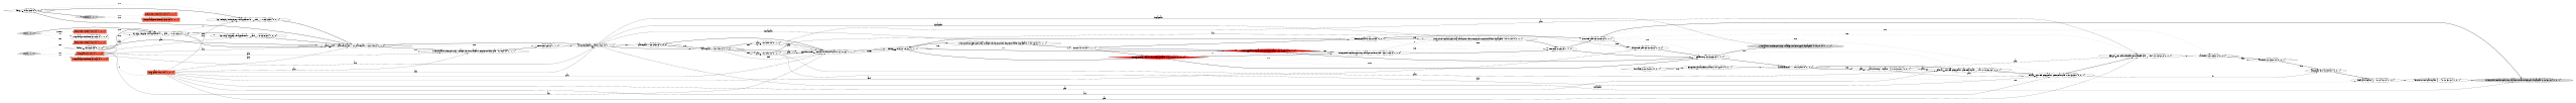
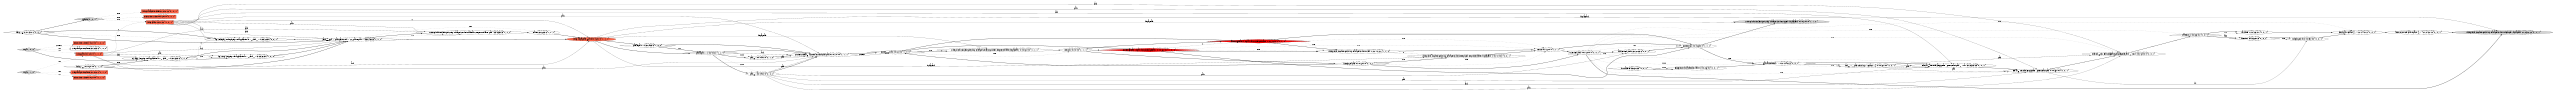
  digraph {
    rankdir=LR
    node [fillcolor=white shape=ellipse style=filled]
    edge [style=bold]
    n1 [label="File dir = new File(getAppBase(),getDocBase(path))@@@33@@@['0', '0', '1']"]
    n2 [label="undeployDir(dir)@@@39@@@['0', '0', '1']"]
    n3 [label="File xml = new File(configBase,getConfigFile(path) + \".xml\")@@@34@@@['0', '0', '1']"]
    n4 [label="check(path.replace('#','/'))@@@44@@@['0', '0', '1']"]
    n5 [label="war.exists()@@@35@@@['0', '0', '1']" shape=diamond]
    n6 [fillcolor=lightgray label="writer.println(smClient.getString(\"managerServlet.stopped\",displayPath))@@@21@@@['1', '1', '0']"]
    n7 [label="path.equals(\"/\")@@@9@@@['1', '0', '0']" shape=diamond]
    n8 [label="Context context = (Context)host.findChild(path)@@@11@@@['1', '1', '1']"]
    n9 [label="path.equals(\"/\")@@@9@@@['1', '1', '1']" shape=diamond]
    n10 [label="context == null@@@12@@@['1', '1', '1']" shape=diamond]
    n11 [label="path = \"\"@@@9@@@['0', '1', '0']"]
    n12 [label="path = \"\"@@@9@@@['0', '0', '1']"]
    n13 [label="{removeServiced(path.replace('#','/'))}@@@46@@@['0', '0', '1']"]
    n14 [label="debug >= 1@@@3@@@['0', '0', '1']" shape=diamond]
    n15 [label="(path == null) || (!path.startsWith(\"/\") && path.equals(\"\"))@@@4@@@['1', '1', '1']" shape=diamond]
    n16 [label="log(\"undeploy: Undeploying web application at '\" + path + \"'\")@@@3@@@['0', '0', '1']"]
    n17 [fillcolor=lightgray label="undeploy['0', '0', '1']" shape=diamond]
-   n18 [label="String displayPath = path@@@8@@@['1', '1', '1']"]
+   n18 [fillcolor=tomato label="String displayPath = path@@@8@@@['1', '1', '1']"]
    n19 [label="writer.println(smClient.getString(\"managerServlet.invalidPath\",RequestUtil.filter(path)))@@@5@@@['1', '1', '1']"]
    n20 [label="return@@@6@@@['1', '1', '1']"]
    n21 [fillcolor=tomato label="String path@@@2@@@['1', '1', '0']" shape=box]
    n22 [fillcolor=tomato label="String path@@@2@@@['0', '0', '1']" shape=box]
    n23 [label="log(\"stop: Stopping web application at '\" + path + \"'\")@@@3@@@['1', '1', '0']"]
    n24 [label="log(\"stop: Stopping web application at '\" + path + \"'\")@@@3@@@['1', '0', '0']"]
    n25 [label="File war = new File(getAppBase(),getDocBase(path) + \".war\")@@@32@@@['0', '0', '1']"]
    n26 [label="addServiced(path)@@@21@@@['0', '0', '1']"]
    n27 [fillcolor=lightgray label="writer.println(smClient.getString(\"managerServlet.undeployed\",displayPath))@@@50@@@['0', '0', '1']"]
    n28 [label="writer.println(smClient.getString(\"managerServlet.notDeployed\",RequestUtil.filter(displayPath)))@@@17@@@['0', '0', '1']"]
    n29 [label="writer.println(smClient.getString(\"managerServlet.noContext\",RequestUtil.filter(displayPath)))@@@13@@@['1', '1', '1']"]
    n30 [label="path.lastIndexOf('/') > 0@@@29@@@['0', '0', '1']" shape=diamond]
    n31 [label="path = \"/\" + path.substring(1).replace('/','#')@@@30@@@['0', '0', '1']"]
    n32 [label="return@@@18@@@['1', '1', '1']"]
    n33 [label="context.stop()@@@23@@@['1', '1', '1']"]
    n34 [label="!isServiced(path)@@@20@@@['0', '0', '1']" shape=box]
    n35 [fillcolor=lightgray label="stop['1', '0', '0']" shape=diamond]
    n36 [fillcolor=tomato label="PrintWriter writer@@@2@@@['1', '0', '0']" shape=box]
    n37 [label="StringManager smClient@@@2@@@['1', '0', '0']" shape=box]
    n38 [fillcolor=red label="context.getName().equals(this.context.getName())@@@16@@@['0', '1', '0']" shape=diamond]
    n39 [fillcolor=red label="context.getPath().equals(this.context.getPath())@@@16@@@['1', '0', '0']" shape=diamond]
    n40 [label="return@@@14@@@['1', '1', '1']"]
    n41 [label="Throwable t@@@25@@@['0', '0', '1']" shape=diamond]
    n42 [label="ExceptionUtils.handleThrowable(t)@@@26@@@['0', '0', '1']"]
    n43 [label="dir.exists()@@@38@@@['0', '0', '1']" shape=diamond]
+   n44 [label="war.delete()@@@36@@@['0', '0', '1']"]
    n45 [label="!isDeployed(path)@@@16@@@['0', '0', '1']" shape=diamond]
    n46 [label="writer.println(smClient.getString(\"managerServlet.noSelf\"))@@@17@@@['1', '1', '0']"]
    n47 [fillcolor=tomato label="PrintWriter writer@@@2@@@['0', '1', '0']" shape=box]
    n48 [fillcolor=tomato label="PrintWriter writer@@@2@@@['0', '0', '1']" shape=box]
    n49 [fillcolor=tomato label="StringManager smClient@@@2@@@['0', '0', '1']" shape=box]
    n50 [fillcolor=tomato label="StringManager smClient@@@2@@@['0', '1', '0']" shape=box]
    n51 [label="debug >= 1@@@3@@@['0', '1', '0']" shape=diamond]
    n52 [fillcolor=lightgray label="stop['0', '1', '0']" shape=diamond]
    n1 -> n2 [label=dir style=solid]
    n1 -> n3
    n2 -> n4
    n3 -> n5
    n4 -> n13
    n5 -> n43 [label=false style=dotted]
    n5 -> n43
+   n5 -> n44
+   n5 -> n44 [label=true style=dotted]
    n7 -> n8
    n7 -> n9 [label=true style=dotted]
    n7 -> n9
    n8 -> n10
    n8 -> n10 [label=context style=solid]
    n9 -> n8
    n9 -> n8 [label=path style=solid]
    n9 -> n11
    n9 -> n11 [label=true style=dotted]
    n9 -> n12
    n9 -> n12 [label=true style=dotted]
    n10 -> n29
    n10 -> n29 [label=true style=dotted]
    n10 -> n38
    n10 -> n39
    n10 -> n40 [label=true style=dotted]
    n11 -> n8 [label=path style=solid]
    n11 -> n8
    n12 -> n1 [label=path style=solid]
    n12 -> n3 [label=path style=solid]
    n12 -> n8 [label=path style=solid]
    n12 -> n8
    n12 -> n25 [label=path style=solid]
    n12 -> n26 [label=path style=solid]
    n13 -> n27
    n14 -> n15
    n14 -> n16
    n14 -> n16 [label=true style=dotted]
    n14 -> n17
    n15 -> n18
    n15 -> n19 [label=true style=dotted]
    n15 -> n19
    n15 -> n20 [label=true style=dotted]
    n16 -> n15
    n17 -> n22 [label=true style=dotted]
    n17 -> n48 [label=true style=dotted]
    n17 -> n49 [label=true style=dotted]
    n18 -> n6 [label=displayPath style=solid]
    n18 -> n7
    n18 -> n9
    n18 -> n27 [label=displayPath style=solid]
    n18 -> n28 [label=displayPath style=solid]
    n18 -> n29 [label=displayPath style=solid]
    n19 -> n20
    n20 -> n18
    n21 -> n8 [label=path style=solid]
    n21 -> n15 [label=path style=solid]
    n21 -> n18 [label=path style=solid]
    n21 -> n19 [label=path style=solid]
    n21 -> n22 [label=0 style=dashed]
    n21 -> n23 [label=path style=solid]
    n21 -> n24 [label=path style=solid]
    n22 -> n1 [label=path style=solid]
    n22 -> n3 [label=path style=solid]
    n22 -> n8 [label=path style=solid]
    n22 -> n15 [label=path style=solid]
    n22 -> n16 [label=path style=solid]
-   n22 -> n18 [label=path style=solid]
+   n22 -> n18 [label=0 style=solid]
    n22 -> n19 [label=path style=solid]
    n22 -> n25 [label=path style=solid]
-   n22 -> n26 [label=path style=solid]
    n23 -> n15
    n23 -> n16 [label=0 style=dashed]
    n23 -> n24
    n23 -> n24 [label=true style=dotted]
    n24 -> n15
    n25 -> n1
    n26 -> n33
    n28 -> n32
    n29 -> n40
    n30 -> n25
    n30 -> n31
    n30 -> n31 [label=true style=dotted]
    n31 -> n1 [label=path style=solid]
    n31 -> n3 [label=path style=solid]
    n31 -> n25 [label=path style=solid]
    n31 -> n25
    n32 -> n33
    n32 -> n34
    n33 -> n6
    n33 -> n30
    n34 -> n1 [label=true style=dotted]
    n34 -> n3 [label=true style=dotted]
    n34 -> n4 [label=true style=dotted]
    n34 -> n5 [label=true style=dotted]
    n34 -> n25 [label=true style=dotted]
    n34 -> n26
    n34 -> n26 [label=true style=dotted]
    n34 -> n27
+   n34 -> n30 [label=true style=dotted]
    n34 -> n33 [label=true style=dotted]
    n35 -> n21 [label=true style=dotted]
    n35 -> n23
    n35 -> n36 [label=context style=dotted]
    n35 -> n37 [label=true style=dotted]
    n38 -> n32 [label=true style=dotted]
    n38 -> n33
    n38 -> n46
    n38 -> n46 [label=true style=dotted]
    n39 -> n32 [label=true style=dotted]
    n39 -> n33
    n39 -> n38 [label=0 style=dashed]
    n39 -> n46 [label=true style=dotted]
    n39 -> n46
    n40 -> n38
    n40 -> n39
    n40 -> n45
    n41 -> n42
    n41 -> n42 [label=true style=dotted]
    n42 -> n30
    n43 -> n2 [label=true style=dotted]
    n43 -> n2
+   n44 -> n4
    n45 -> n10
    n45 -> n28 [label=true style=dotted]
    n45 -> n28
    n45 -> n32 [label=true style=dotted]
    n45 -> n34
    n46 -> n28 [label=0 style=dashed]
    n46 -> n32
    n51 -> n15
    n51 -> n23 [label=true style=dotted]
    n51 -> n23
    n52 -> n21 [label=true style=dotted]
    n52 -> n47 [label=true style=dotted]
    n52 -> n50 [label=true style=dotted]
  }
